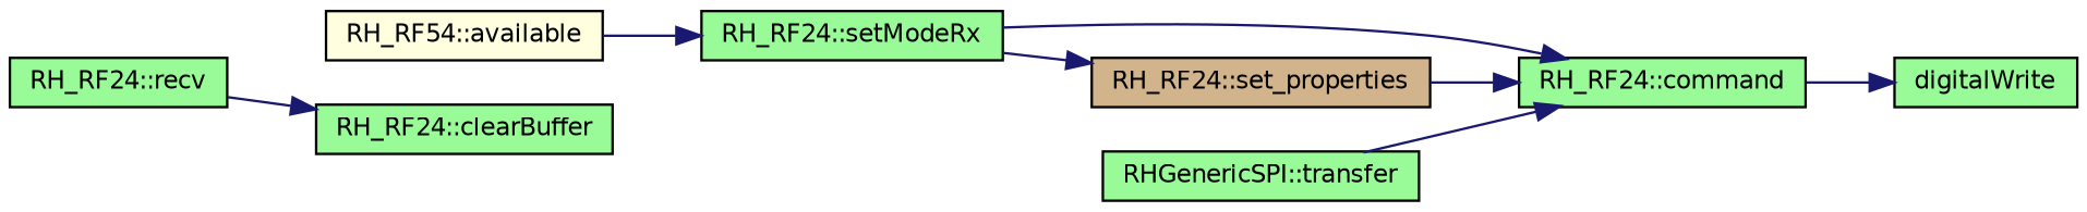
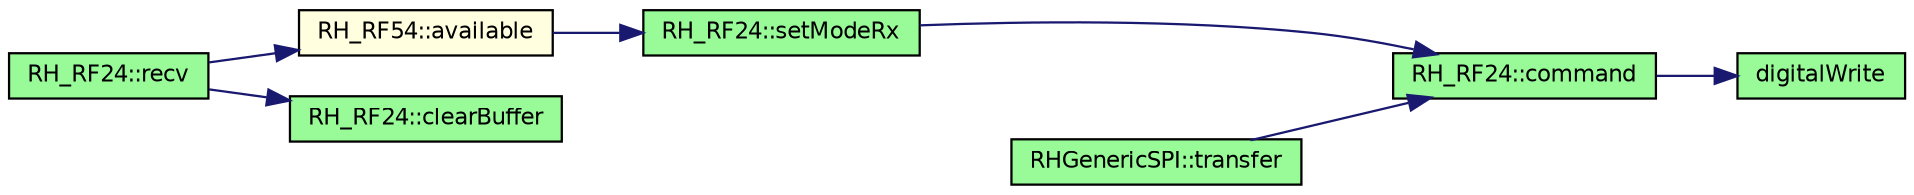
  digraph {
    rankdir=LR
    node [color=black fillcolor=palegreen fontname=Helvetica fontsize=10 shape=record style=filled]
    edge [color=midnightblue fontname=Helvetica fontsize=10 labelfontname=Helvetica labelfontsize=10 style=solid]
    n1 [fontcolor=black height=0.2 label="RH_RF24::recv" width=0.4]
    n2 [fillcolor=lightyellow height=0.2 label="RH_RF54::available" width=0.4]
    n3 [height=0.2 label="RH_RF24::clearBuffer" width=0.4]
    n4 [height=0.2 label="RH_RF24::setModeRx" width=0.4]
    n5 [height=0.2 label="RH_RF24::command" width=0.4]
-   n6 [fillcolor=tan height=0.2 label="RH_RF24::set_properties" width=0.4]
    n7 [height=0.2 label=digitalWrite width=0.4]
    n8 [height=0.2 label="RHGenericSPI::transfer" width=0.4]
+   n1 -> n2
    n1 -> n3
    n2 -> n4
    n4 -> n5
-   n4 -> n6
    n5 -> n7
-   n6 -> n5
    n8 -> n5
  }
